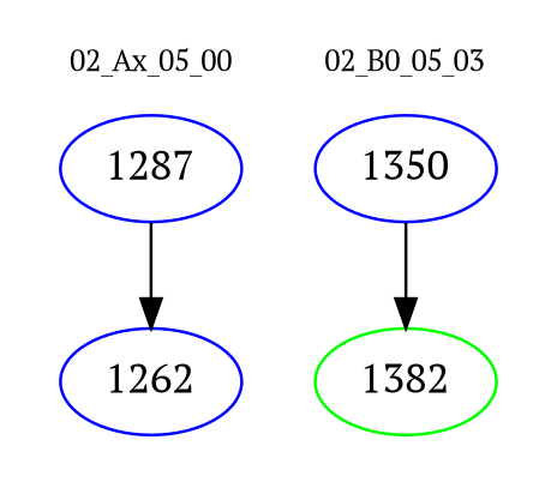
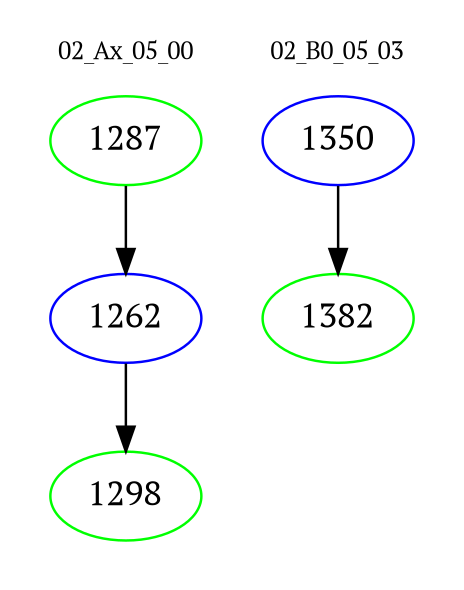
  digraph {
    fontname="PT Serif"
    node [color=green fontname="PT Serif"]
    edge [color=black fontname="PT Serif"]
    n1 [color=blue label=1262]
-   n2 [color=blue label=1287]
+   n2 [label=1287]
+   n3 [label=1298]
    n4 [color=blue label=1350]
    n5 [label=1382]
    subgraph cluster_1 {
      color=white
      fontsize=10
      label="02_Ax_05_00"
      n1
      n2
+     n3
    }
    subgraph cluster_2 {
      color=white
      fontsize=10
      label="02_B0_05_03"
      n4
      n5
    }
+   n1 -> n3
    n2 -> n1
    n4 -> n5
  }
